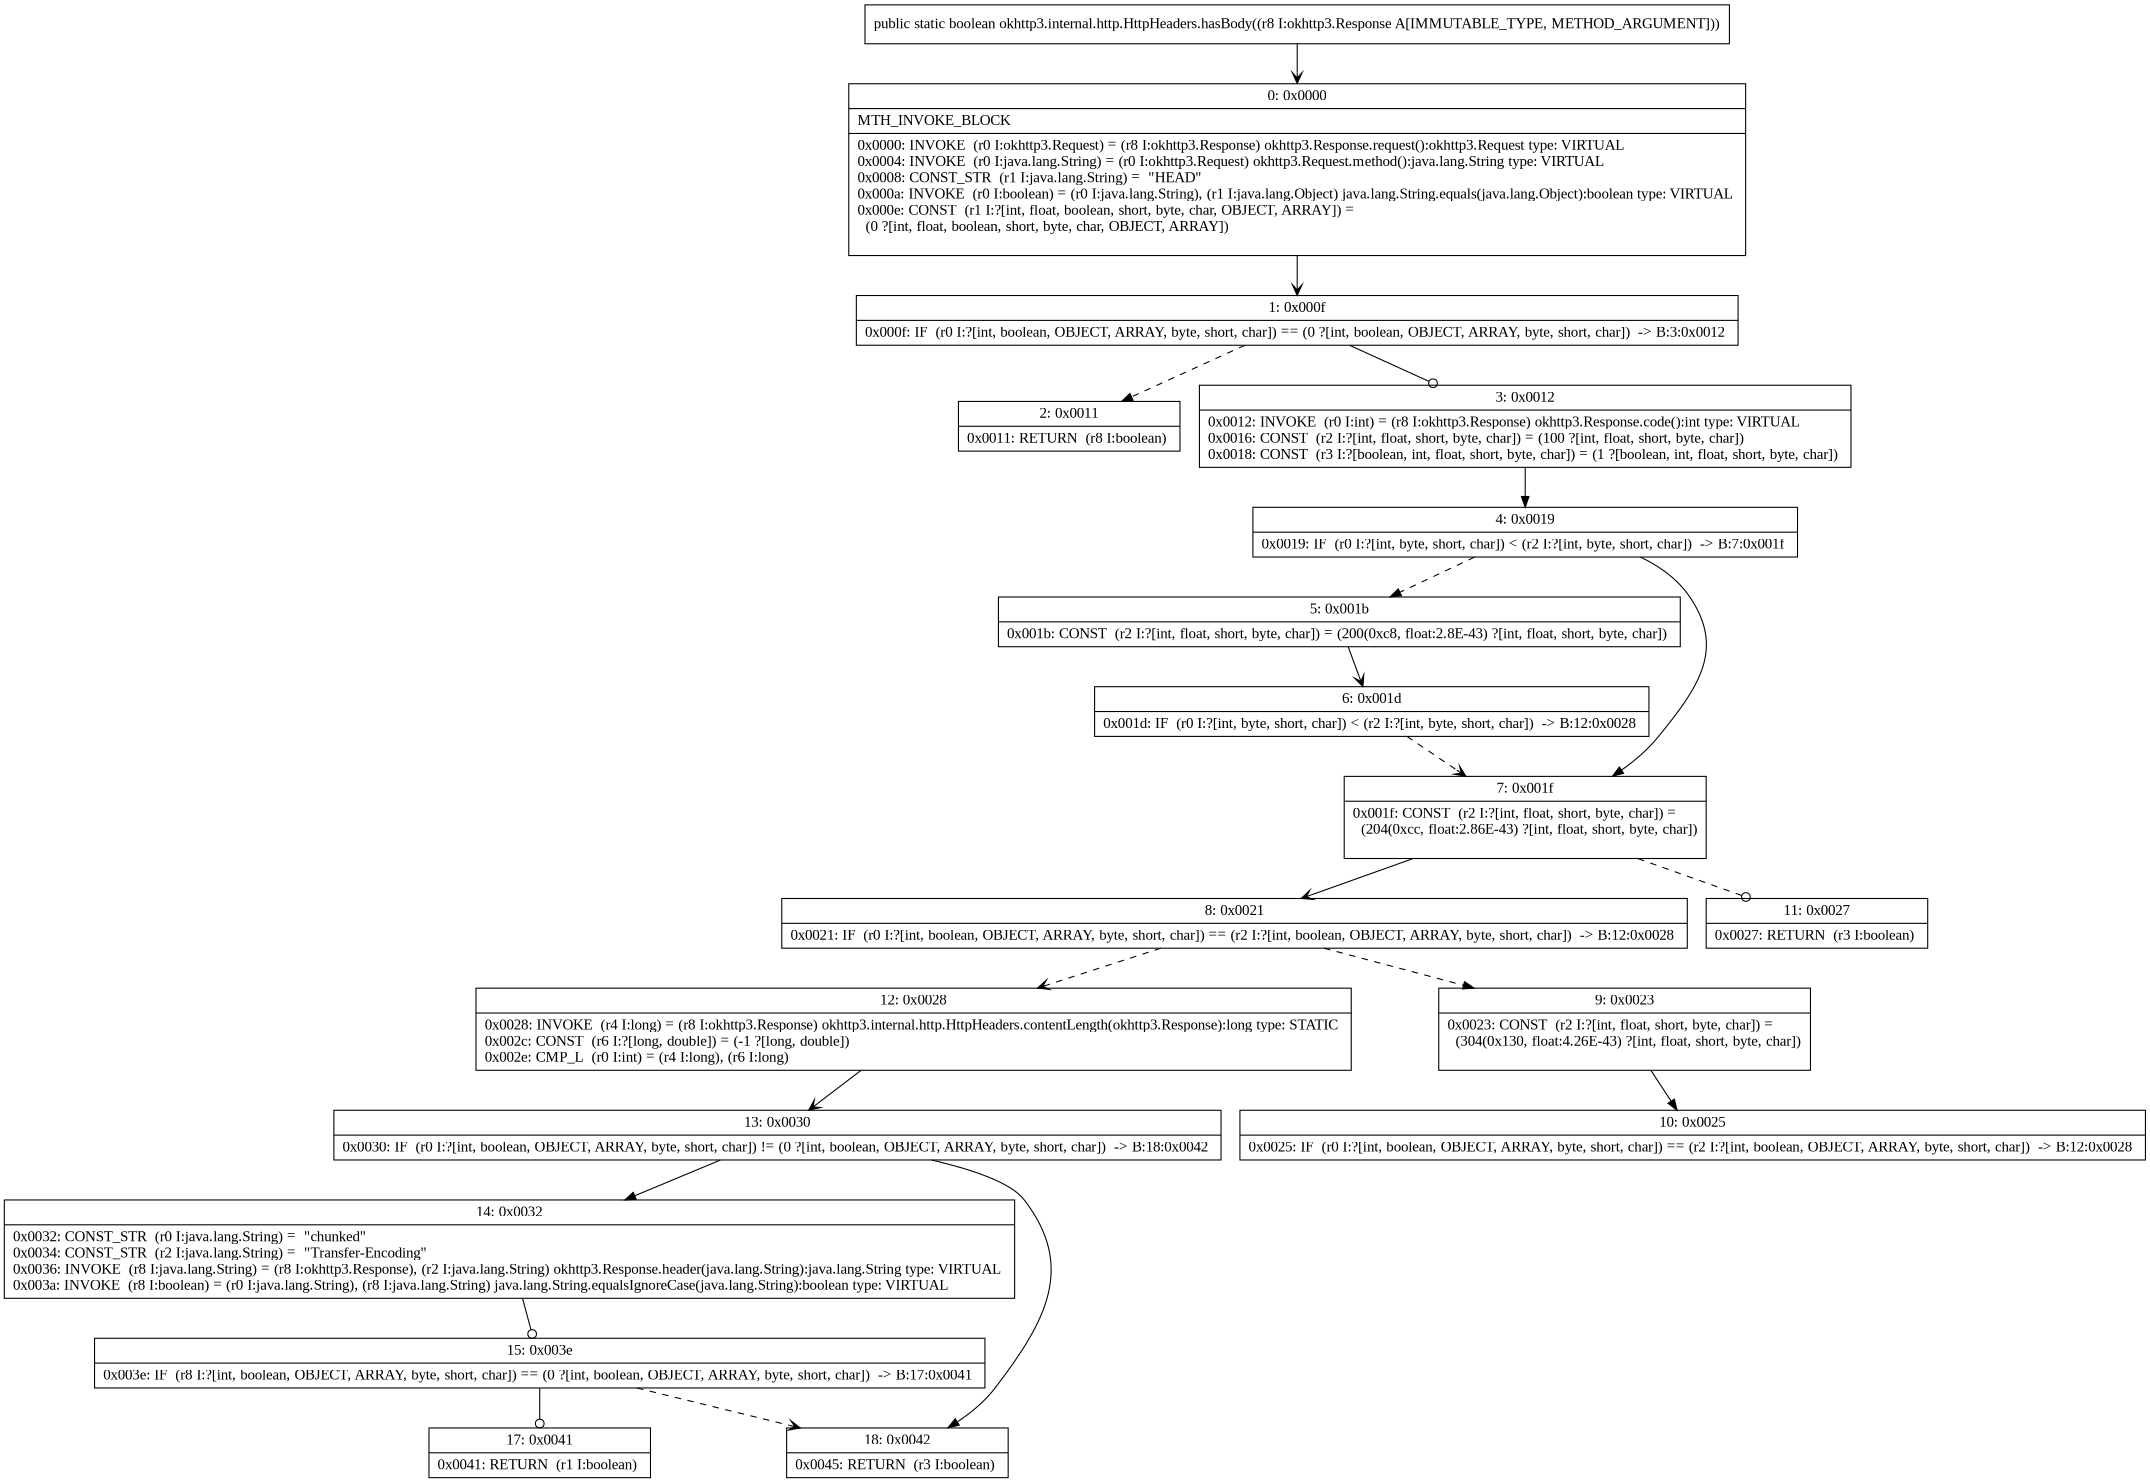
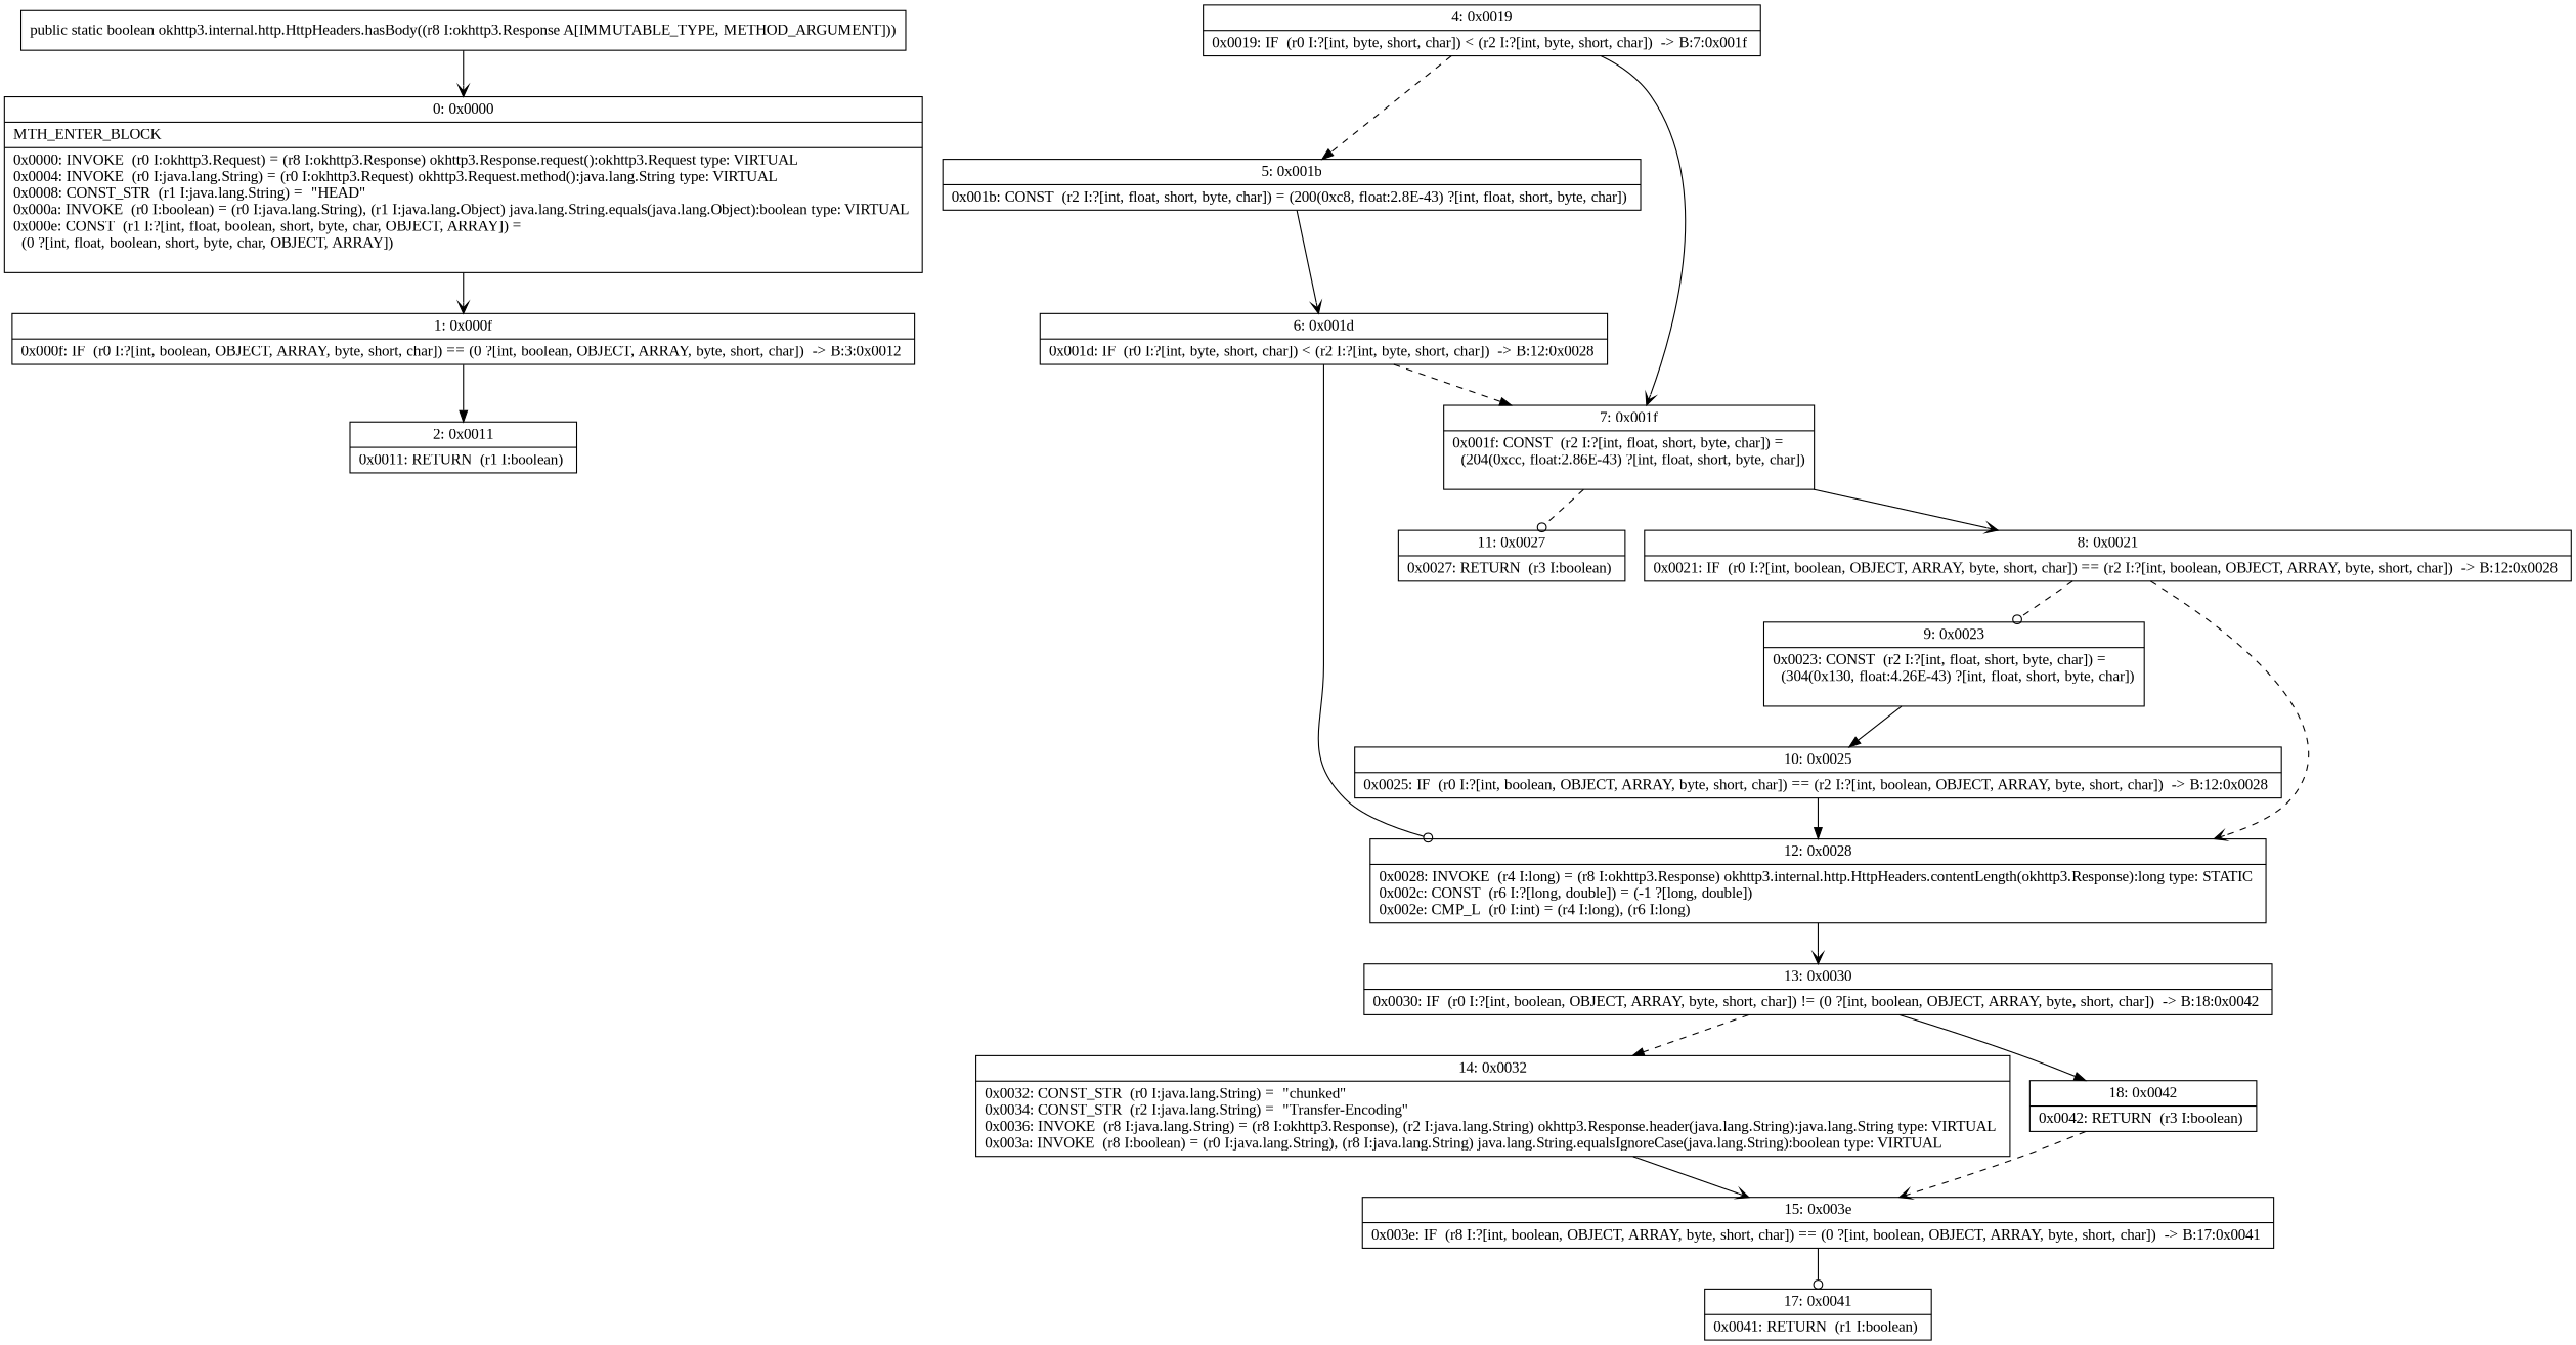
  digraph {
    fontname="Liberation Serif"
    node [fontname="Liberation Serif" shape=record]
    edge [arrowhead=vee fontname="Liberation Serif"]
-   n1 [label="{0\:\ 0x0000|MTH_INVOKE_BLOCK\l|0x0000: INVOKE  (r0 I:okhttp3.Request) = (r8 I:okhttp3.Response) okhttp3.Response.request():okhttp3.Request type: VIRTUAL \l0x0004: INVOKE  (r0 I:java.lang.String) = (r0 I:okhttp3.Request) okhttp3.Request.method():java.lang.String type: VIRTUAL \l0x0008: CONST_STR  (r1 I:java.lang.String) =  \"HEAD\" \l0x000a: INVOKE  (r0 I:boolean) = (r0 I:java.lang.String), (r1 I:java.lang.Object) java.lang.String.equals(java.lang.Object):boolean type: VIRTUAL \l0x000e: CONST  (r1 I:?[int, float, boolean, short, byte, char, OBJECT, ARRAY]) = \l  (0 ?[int, float, boolean, short, byte, char, OBJECT, ARRAY])\l \l}"]
+   n1 [label="{0\:\ 0x0000|MTH_ENTER_BLOCK\l|0x0000: INVOKE  (r0 I:okhttp3.Request) = (r8 I:okhttp3.Response) okhttp3.Response.request():okhttp3.Request type: VIRTUAL \l0x0004: INVOKE  (r0 I:java.lang.String) = (r0 I:okhttp3.Request) okhttp3.Request.method():java.lang.String type: VIRTUAL \l0x0008: CONST_STR  (r1 I:java.lang.String) =  \"HEAD\" \l0x000a: INVOKE  (r0 I:boolean) = (r0 I:java.lang.String), (r1 I:java.lang.Object) java.lang.String.equals(java.lang.Object):boolean type: VIRTUAL \l0x000e: CONST  (r1 I:?[int, float, boolean, short, byte, char, OBJECT, ARRAY]) = \l  (0 ?[int, float, boolean, short, byte, char, OBJECT, ARRAY])\l \l}"]
    n2 [label="{1\:\ 0x000f|0x000f: IF  (r0 I:?[int, boolean, OBJECT, ARRAY, byte, short, char]) == (0 ?[int, boolean, OBJECT, ARRAY, byte, short, char])  \-\> B:3:0x0012 \l}"]
-   n3 [label="{2\:\ 0x0011|0x0011: RETURN  (r8 I:boolean) \l}"]
-   n4 [label="{3\:\ 0x0012|0x0012: INVOKE  (r0 I:int) = (r8 I:okhttp3.Response) okhttp3.Response.code():int type: VIRTUAL \l0x0016: CONST  (r2 I:?[int, float, short, byte, char]) = (100 ?[int, float, short, byte, char]) \l0x0018: CONST  (r3 I:?[boolean, int, float, short, byte, char]) = (1 ?[boolean, int, float, short, byte, char]) \l}"]
+   n3 [label="{2\:\ 0x0011|0x0011: RETURN  (r1 I:boolean) \l}"]
    n5 [label="{4\:\ 0x0019|0x0019: IF  (r0 I:?[int, byte, short, char]) \< (r2 I:?[int, byte, short, char])  \-\> B:7:0x001f \l}"]
    n6 [label="{5\:\ 0x001b|0x001b: CONST  (r2 I:?[int, float, short, byte, char]) = (200(0xc8, float:2.8E\-43) ?[int, float, short, byte, char]) \l}"]
    n7 [label="{7\:\ 0x001f|0x001f: CONST  (r2 I:?[int, float, short, byte, char]) = \l  (204(0xcc, float:2.86E\-43) ?[int, float, short, byte, char])\l \l}"]
    n8 [label="{6\:\ 0x001d|0x001d: IF  (r0 I:?[int, byte, short, char]) \< (r2 I:?[int, byte, short, char])  \-\> B:12:0x0028 \l}"]
    n9 [label="{8\:\ 0x0021|0x0021: IF  (r0 I:?[int, boolean, OBJECT, ARRAY, byte, short, char]) == (r2 I:?[int, boolean, OBJECT, ARRAY, byte, short, char])  \-\> B:12:0x0028 \l}"]
    n10 [label="{11\:\ 0x0027|0x0027: RETURN  (r3 I:boolean) \l}"]
    n11 [label="{12\:\ 0x0028|0x0028: INVOKE  (r4 I:long) = (r8 I:okhttp3.Response) okhttp3.internal.http.HttpHeaders.contentLength(okhttp3.Response):long type: STATIC \l0x002c: CONST  (r6 I:?[long, double]) = (\-1 ?[long, double]) \l0x002e: CMP_L  (r0 I:int) = (r4 I:long), (r6 I:long) \l}"]
    n12 [label="{13\:\ 0x0030|0x0030: IF  (r0 I:?[int, boolean, OBJECT, ARRAY, byte, short, char]) != (0 ?[int, boolean, OBJECT, ARRAY, byte, short, char])  \-\> B:18:0x0042 \l}"]
    n13 [label="{9\:\ 0x0023|0x0023: CONST  (r2 I:?[int, float, short, byte, char]) = \l  (304(0x130, float:4.26E\-43) ?[int, float, short, byte, char])\l \l}"]
    n14 [label="{10\:\ 0x0025|0x0025: IF  (r0 I:?[int, boolean, OBJECT, ARRAY, byte, short, char]) == (r2 I:?[int, boolean, OBJECT, ARRAY, byte, short, char])  \-\> B:12:0x0028 \l}"]
    n15 [label="{14\:\ 0x0032|0x0032: CONST_STR  (r0 I:java.lang.String) =  \"chunked\" \l0x0034: CONST_STR  (r2 I:java.lang.String) =  \"Transfer\-Encoding\" \l0x0036: INVOKE  (r8 I:java.lang.String) = (r8 I:okhttp3.Response), (r2 I:java.lang.String) okhttp3.Response.header(java.lang.String):java.lang.String type: VIRTUAL \l0x003a: INVOKE  (r8 I:boolean) = (r0 I:java.lang.String), (r8 I:java.lang.String) java.lang.String.equalsIgnoreCase(java.lang.String):boolean type: VIRTUAL \l}"]
-   n16 [label="{18\:\ 0x0042|0x0045: RETURN  (r3 I:boolean) \l}"]
+   n16 [label="{18\:\ 0x0042|0x0042: RETURN  (r3 I:boolean) \l}"]
    n17 [label="{15\:\ 0x003e|0x003e: IF  (r8 I:?[int, boolean, OBJECT, ARRAY, byte, short, char]) == (0 ?[int, boolean, OBJECT, ARRAY, byte, short, char])  \-\> B:17:0x0041 \l}"]
    n18 [label="{17\:\ 0x0041|0x0041: RETURN  (r1 I:boolean) \l}"]
    n19 [label="{public static boolean okhttp3.internal.http.HttpHeaders.hasBody((r8 I:okhttp3.Response A[IMMUTABLE_TYPE, METHOD_ARGUMENT])) }"]
    n1 -> n2
-   n2 -> n3 [arrowhead=normal style=dashed]
-   n2 -> n4 [arrowhead=odot]
-   n4 -> n5 [arrowhead=normal]
+   n2 -> n3 [arrowhead=normal style=solid]
    n5 -> n6 [arrowhead=normal style=dashed]
-   n5 -> n7 [arrowhead=normal]
+   n5 -> n7
    n6 -> n8
    n7 -> n9
    n7 -> n10 [arrowhead=odot style=dashed]
-   n8 -> n7 [style=dashed]
+   n8 -> n7 [arrowhead=normal style=dashed]
+   n8 -> n11 [arrowhead=odot]
    n9 -> n11 [style=dashed]
-   n9 -> n13 [arrowhead=normal style=dashed]
+   n9 -> n13 [arrowhead=odot style=dashed]
    n11 -> n12
-   n12 -> n15 [arrowhead=normal style=solid]
+   n12 -> n15 [arrowhead=normal style=dashed]
    n12 -> n16 [arrowhead=normal]
    n13 -> n14 [arrowhead=normal]
-   n15 -> n17 [arrowhead=odot]
-   n17 -> n16 [style=dashed]
+   n14 -> n11 [arrowhead=normal]
+   n15 -> n17
+   n16 -> n17 [style=dashed]
    n17 -> n18 [arrowhead=odot]
    n19 -> n1
  }
